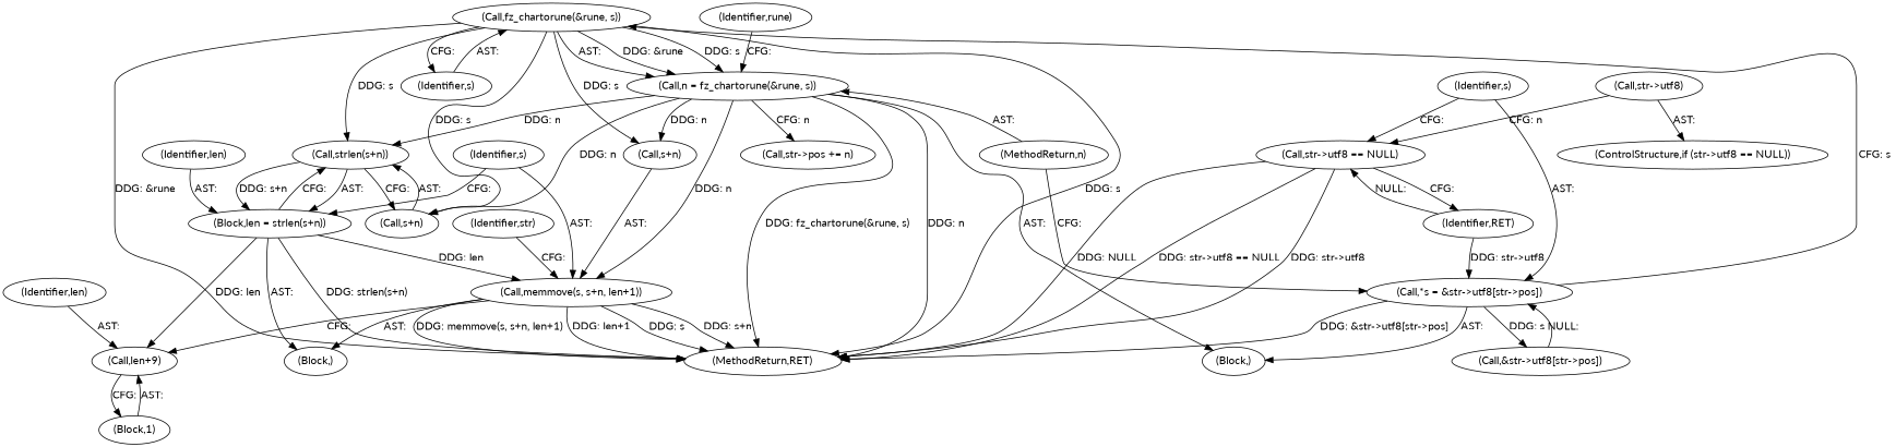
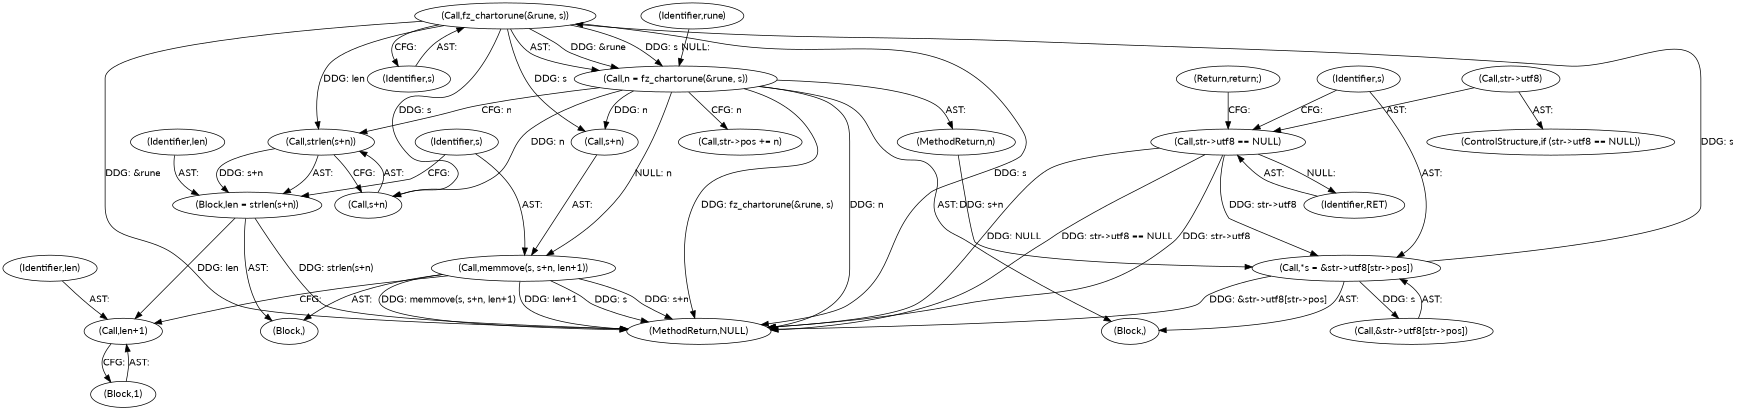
  digraph {
    fontname=Lato
    node [fontname=Lato]
    edge [fontname=Lato]
    n1 [label="(Call,strlen(s+n))"]
    n2 [label="(Block,len = strlen(s+n))"]
    n3 [label="(Call,s+n)"]
    n4 [label="(Call,memmove(s, s+n, len+1))"]
-   n5 [label="(MethodReturn,RET)"]
-   n6 [label="(Call,len+9)"]
+   n5 [label="(MethodReturn,NULL)"]
+   n6 [label="(Call,len+1)"]
    n7 [label="(Block,)"]
    n8 [label="(Call,fz_chartorune(&rune, s))"]
    n9 [label="(Call,n = fz_chartorune(&rune, s))"]
    n10 [label="(Identifier,s)"]
    n11 [label="(Call,s+n)"]
    n12 [label="(Block,)"]
    n13 [label="(Call,str->pos += n)"]
    n14 [label="(Call,*s = &str->utf8[str->pos])"]
    n15 [label="(Call,&str->utf8[str->pos])"]
    n16 [label="(Call,str->utf8 == NULL)"]
    n17 [label="(Identifier,RET)"]
    n18 [label="(ControlStructure,if (str->utf8 == NULL))"]
    n19 [label="(Block,1)"]
-   n20 [label="(Identifier,str)"]
    n21 [label="(Identifier,len)"]
+   n22 [label="(Return,return;)"]
    n23 [label="(Identifier,s)"]
    n24 [label="(Call,str->utf8)"]
    n25 [label="(Identifier,s)"]
    n26 [label="(Identifier,len)"]
    n27 [label="(Identifier,rune)"]
    n28 [label="(MethodReturn,n)"]
    n1 -> n2 [label="AST: "]
    n1 -> n2 [label="DDG: s+n"]
    n1 -> n3 [label="CFG: "]
-   n2 -> n1 [label="CFG: "]
-   n2 -> n4 [label="DDG: len"]
    n2 -> n5 [label="DDG: strlen(s+n)"]
    n2 -> n6 [label="DDG: len"]
    n2 -> n7 [label="AST: "]
    n3 -> n1 [label="AST: "]
    n4 -> n5 [label="DDG: len+1"]
    n4 -> n5 [label="DDG: s"]
    n4 -> n5 [label="DDG: s+n"]
    n4 -> n5 [label="DDG: memmove(s, s+n, len+1)"]
    n4 -> n6 [label="CFG: "]
    n4 -> n7 [label="AST: "]
    n6 -> n19 [label="CFG: "]
-   n8 -> n1 [label="DDG: s"]
+   n8 -> n1 [label="DDG: len"]
    n8 -> n3 [label="DDG: s"]
    n8 -> n5 [label="DDG: s"]
    n8 -> n5 [label="DDG: &rune"]
    n8 -> n9 [label="AST: "]
    n8 -> n9 [label="DDG: &rune"]
    n8 -> n9 [label="DDG: s"]
    n8 -> n10 [label="CFG: "]
    n8 -> n11 [label="DDG: s"]
-   n9 -> n1 [label="DDG: n"]
+   n9 -> n1 [label="CFG: n"]
    n9 -> n3 [label="DDG: n"]
-   n9 -> n4 [label="DDG: n"]
+   n9 -> n4 [label="NULL: n"]
    n9 -> n5 [label="DDG: n"]
    n9 -> n5 [label="DDG: fz_chartorune(&rune, s)"]
    n9 -> n11 [label="DDG: n"]
    n9 -> n12 [label="AST: "]
    n9 -> n13 [label="CFG: n"]
    n10 -> n8 [label="AST: "]
    n11 -> n4 [label="AST: "]
    n14 -> n5 [label="DDG: &str->utf8[str->pos]"]
-   n14 -> n8 [label="CFG: s"]
+   n14 -> n8 [label="DDG: s"]
    n14 -> n12 [label="AST: "]
    n14 -> n15 [label="DDG: s"]
-   n15 -> n14 [label="NULL: "]
+   n15 -> n14 [label="AST: "]
    n16 -> n5 [label="DDG: NULL"]
    n16 -> n5 [label="DDG: str->utf8 == NULL"]
    n16 -> n5 [label="DDG: str->utf8"]
-   n17 -> n14 [label="DDG: str->utf8"]
-   n16 -> n17 [label="CFG: "]
-   n17 -> n16 [label="NULL: "]
+   n16 -> n14 [label="DDG: str->utf8"]
+   n16 -> n17 [label="NULL: "]
+   n17 -> n16 [label="AST: "]
    n19 -> n6 [label="AST: "]
-   n20 -> n4 [label="CFG: "]
    n21 -> n2 [label="AST: "]
+   n22 -> n16 [label="CFG: "]
    n23 -> n14 [label="AST: "]
    n23 -> n16 [label="CFG: "]
-   n24 -> n16 [label="CFG: n"]
+   n24 -> n16 [label="AST: "]
    n24 -> n18 [label="AST: "]
    n25 -> n2 [label="CFG: "]
    n25 -> n4 [label="AST: "]
    n26 -> n6 [label="AST: "]
-   n27 -> n9 [label="CFG: "]
-   n28 -> n9 [label="AST: "]
-   n28 -> n14 [label="CFG: "]
+   n27 -> n9 [label="NULL: "]
+   n9 -> n28 [label="AST: "]
+   n28 -> n14 [label="DDG: s+n"]
  }
